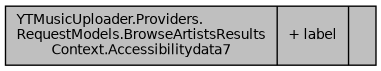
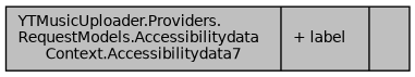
  digraph {
    rankdir=LR
-   n1 [color=black fillcolor=grey75 fontcolor=black fontname=Helvetica fontsize=10 height=0.2 label="{YTMusicUploader.Providers.\lRequestModels.BrowseArtistsResults\lContext.Accessibilitydata7\n|+ label\l|}" shape=record style=filled width=0.4]
+   n1 [color=black fillcolor=grey75 fontcolor=black fontname=Helvetica fontsize=10 height=0.2 label="{YTMusicUploader.Providers.\lRequestModels.Accessibilitydata\lContext.Accessibilitydata7\n|+ label\l|}" shape=record style=filled width=0.4]
  }
